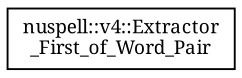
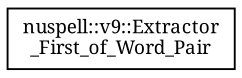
  digraph {
    rankdir=LR
    fontname="Noto Serif"
-   n1 [color=black fillcolor=white fontname="Noto Serif" fontsize=10 height=0.2 label="nuspell::v4::Extractor\l_First_of_Word_Pair" shape=record style=filled width=0.4]
+   n1 [color=black fillcolor=white fontname="Noto Serif" fontsize=10 height=0.2 label="nuspell::v9::Extractor\l_First_of_Word_Pair" shape=record style=filled width=0.4]
  }
